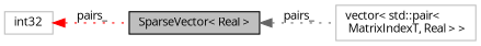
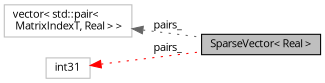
  digraph {
    fontname="Open Sans"
    rankdir=LR
    node [color=grey75 fillcolor=white fontname="Open Sans" fontsize=10 shape=record style=filled]
    edge [dir=back fontname="Open Sans" fontsize=10 labelfontname=Helvetica labelfontsize=10 style=dotted]
    n1 [color=black fillcolor=grey75 fontcolor=black height=0.2 label="SparseVector\< Real \>" width=0.4]
    n2 [height=0.2 label="vector\< std::pair\<\l MatrixIndexT, Real \> \>" width=0.4]
-   n3 [height=0.2 label=int32 width=0.4]
-   n1 -> n2 [color=gray40 label=" pairs_"]
+   n3 [height=0.2 label=int31 width=0.4]
+   n2 -> n1 [color=gray40 label=" pairs_"]
    n3 -> n1 [color=red label=" pairs_"]
  }
